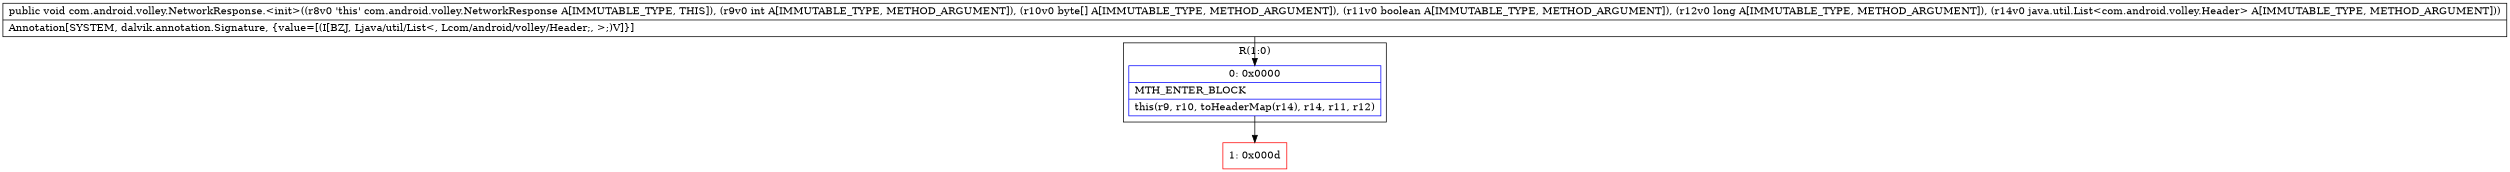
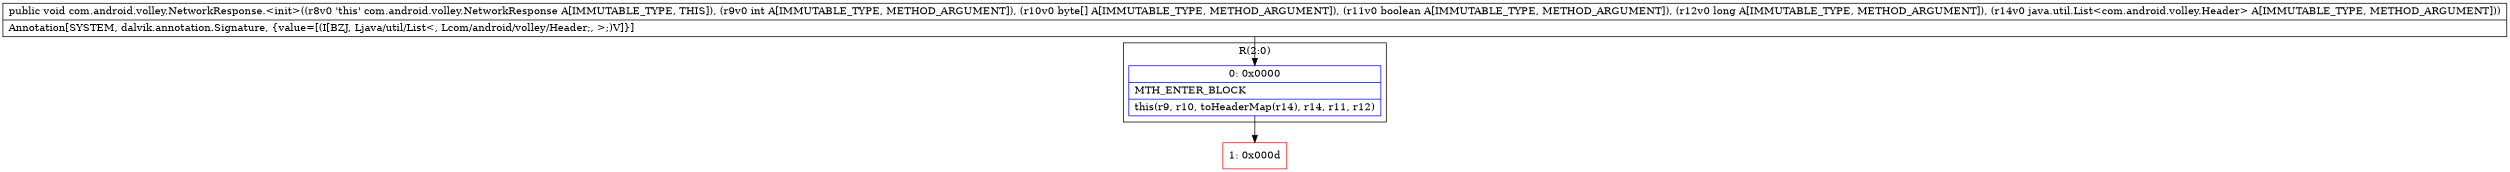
  digraph {
    node [shape=record]
    n1 [color=blue label="{0\:\ 0x0000|MTH_ENTER_BLOCK\l|this(r9, r10, toHeaderMap(r14), r14, r11, r12)\l}"]
    n2 [color=red label="{1\:\ 0x000d}"]
    n3 [label="{public void com.android.volley.NetworkResponse.\<init\>((r8v0 'this' com.android.volley.NetworkResponse A[IMMUTABLE_TYPE, THIS]), (r9v0 int A[IMMUTABLE_TYPE, METHOD_ARGUMENT]), (r10v0 byte[] A[IMMUTABLE_TYPE, METHOD_ARGUMENT]), (r11v0 boolean A[IMMUTABLE_TYPE, METHOD_ARGUMENT]), (r12v0 long A[IMMUTABLE_TYPE, METHOD_ARGUMENT]), (r14v0 java.util.List\<com.android.volley.Header\> A[IMMUTABLE_TYPE, METHOD_ARGUMENT]))  | Annotation[SYSTEM, dalvik.annotation.Signature, \{value=[(I[BZJ, Ljava\/util\/List\<, Lcom\/android\/volley\/Header;, \>;)V]\}]\l}"]
    subgraph cluster_1 {
-     label="R(1:0)"
+     label="R(2:0)"
      n1
    }
    n1 -> n2
    n3 -> n1
  }
